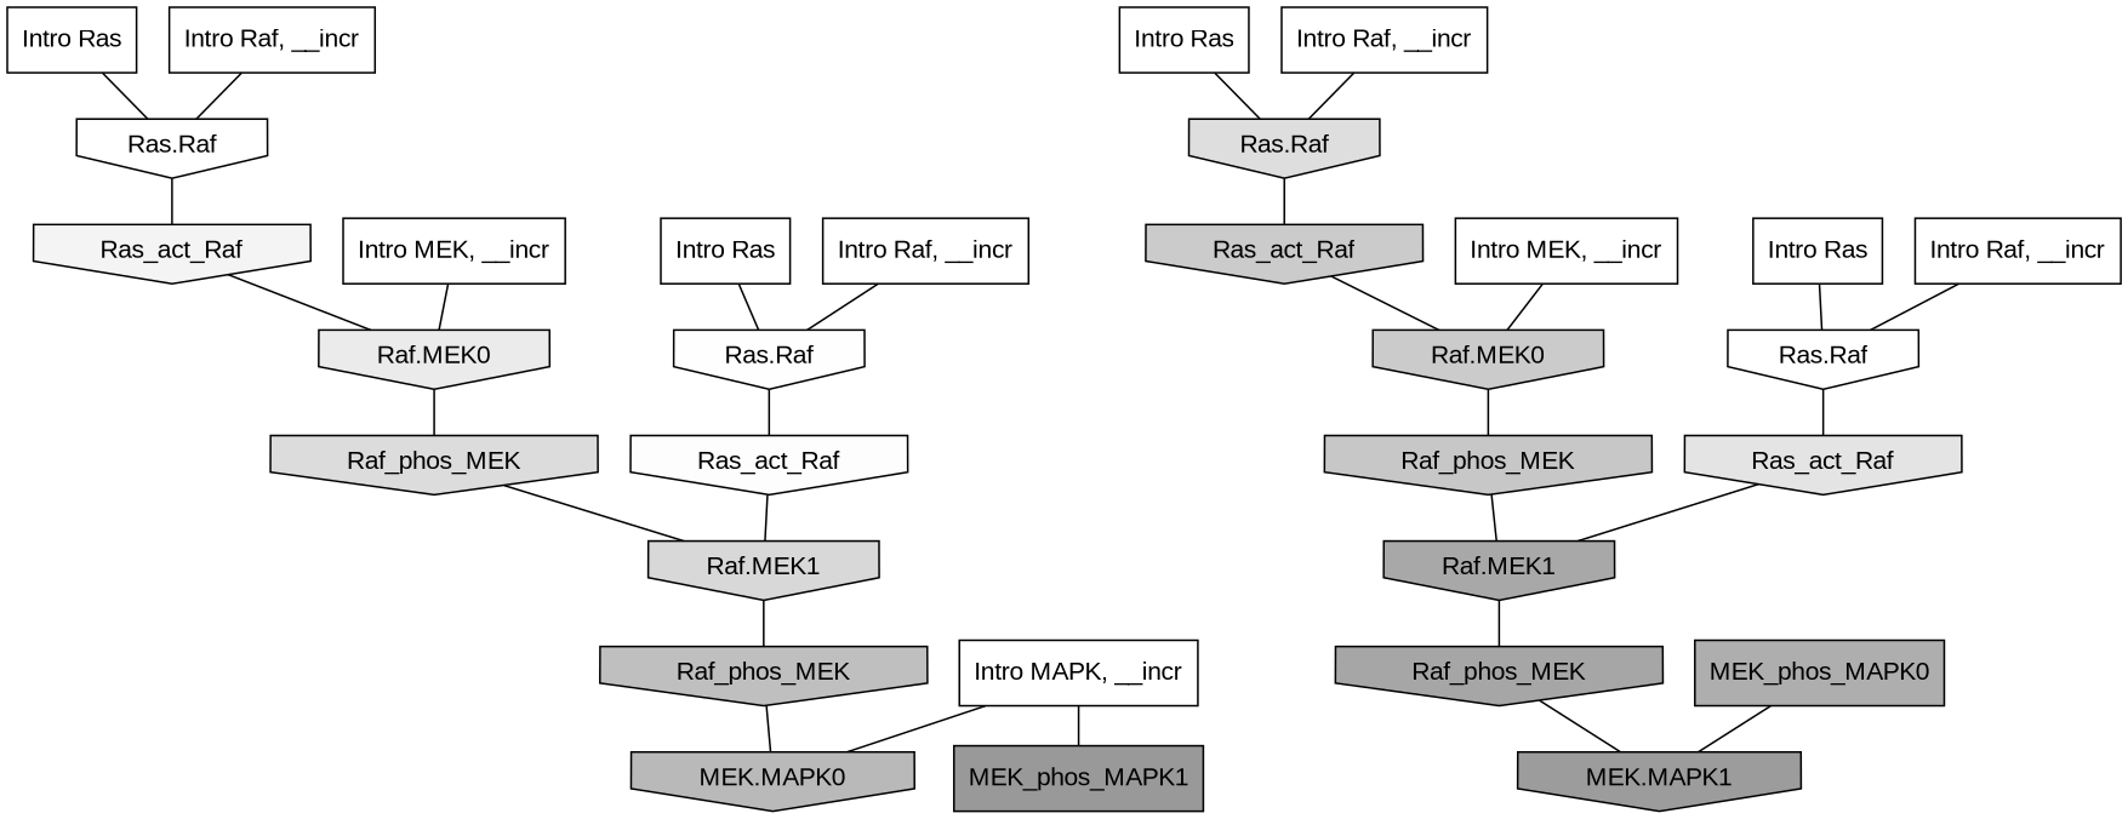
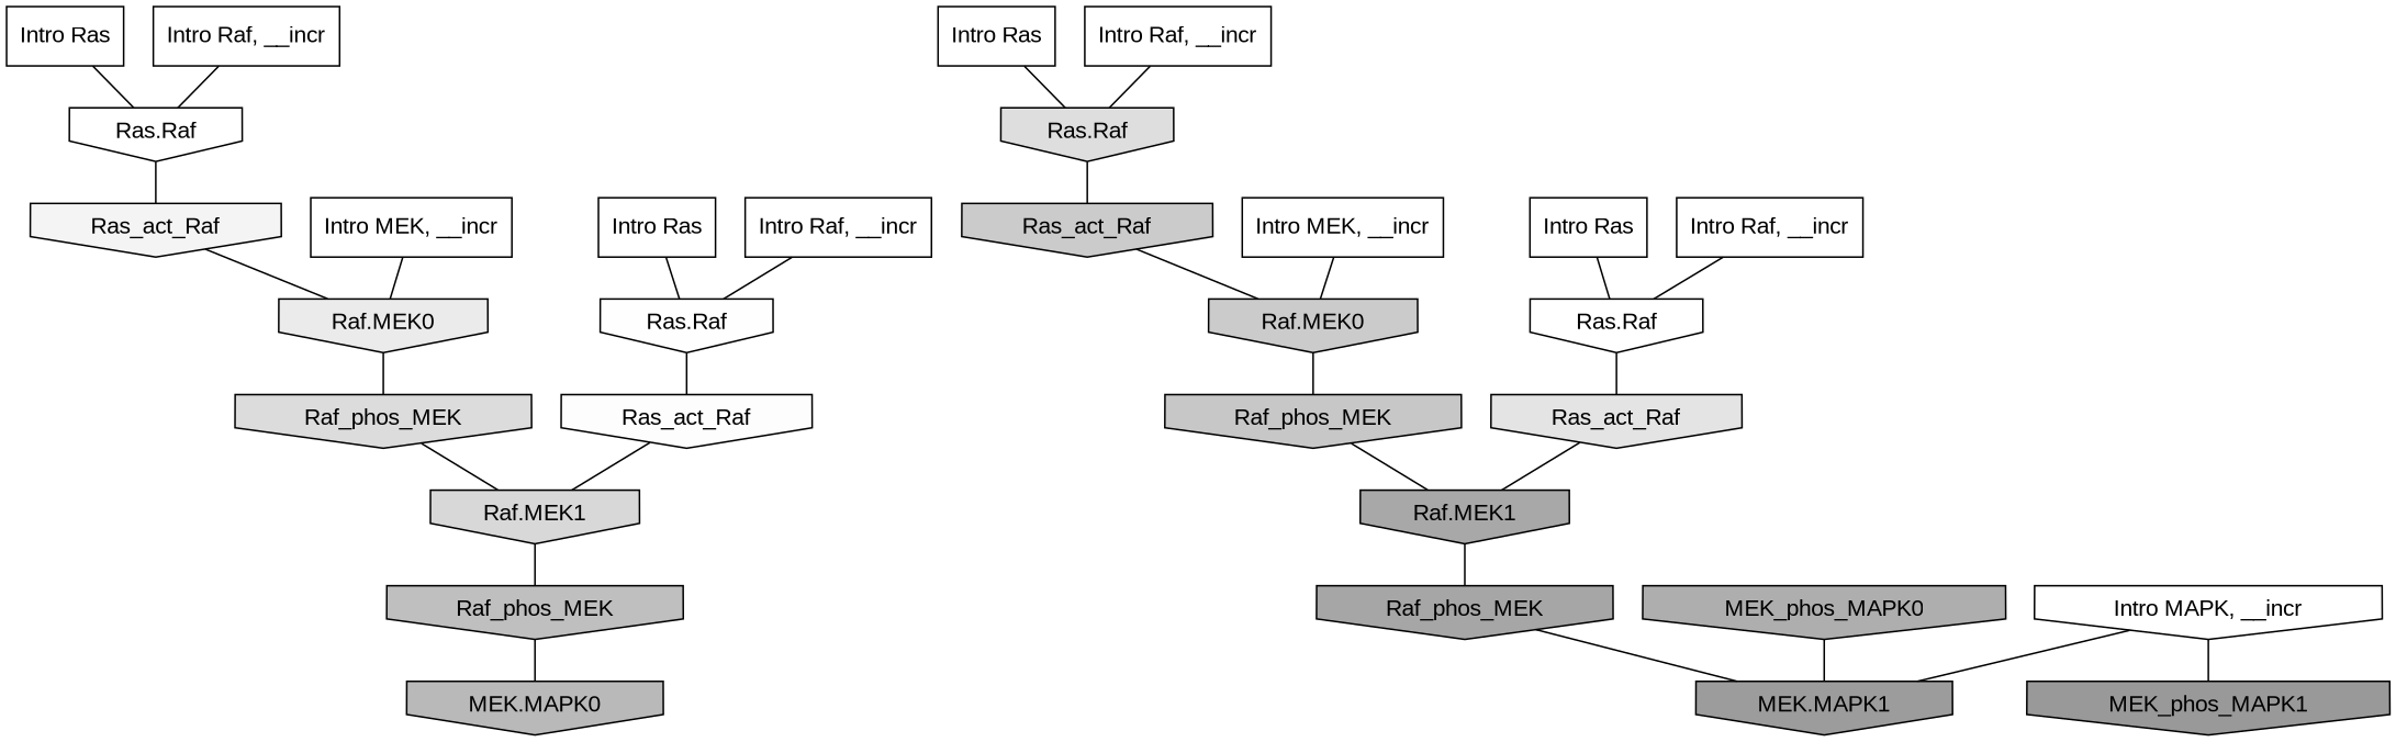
  digraph {
    fontname="Liberation Sans"
    rankdir=TB
    ranksep=0.30
    node [fillcolor="0.000 0.000 1.000" fontname="Liberation Sans" shape=invhouse style=filled]
    edge [color="0.000 0.000 0.000" dir=none fontname="Liberation Sans"]
    n1 [label="Intro Ras" shape=rectangle]
    n2 [label="Ras.Raf"]
    n3 [fillcolor="0.000 0.000 0.956" label=Ras_act_Raf]
    n4 [label="Intro Ras" shape=rectangle]
    n5 [fillcolor="0.000 0.000 0.869" label="Ras.Raf"]
    n6 [fillcolor="0.000 0.000 0.794" label=Ras_act_Raf]
    n7 [label="Intro Ras" shape=rectangle]
    n8 [label="Ras.Raf"]
    n9 [fillcolor="0.000 0.000 0.894" label=Ras_act_Raf]
    n10 [label="Intro Ras" shape=rectangle]
    n11 [fillcolor="0.000 0.000 0.994" label="Ras.Raf"]
    n12 [fillcolor="0.000 0.000 0.989" label=Ras_act_Raf]
    n13 [label="Intro Raf, __incr" shape=rectangle]
    n14 [label="Intro Raf, __incr" shape=rectangle]
    n15 [label="Intro Raf, __incr" shape=rectangle]
    n16 [label="Intro Raf, __incr" shape=rectangle]
    n17 [label="Intro MEK, __incr" shape=rectangle]
    n18 [fillcolor="0.000 0.000 0.919" label="Raf.MEK0"]
    n19 [fillcolor="0.000 0.000 0.862" label=Raf_phos_MEK]
    n20 [label="Intro MEK, __incr" shape=rectangle]
    n21 [fillcolor="0.000 0.000 0.794" label="Raf.MEK0"]
    n22 [fillcolor="0.000 0.000 0.779" label=Raf_phos_MEK]
-   n23 [label="Intro MAPK, __incr" shape=rectangle]
+   n23 [label="Intro MAPK, __incr"]
    n24 [fillcolor="0.000 0.000 0.723" label="MEK.MAPK0"]
-   n25 [fillcolor="0.000 0.000 0.600" label=MEK_phos_MAPK1 shape=box]
+   n25 [fillcolor="0.000 0.000 0.600" label=MEK_phos_MAPK1]
    n26 [fillcolor="0.000 0.000 0.657" label="Raf.MEK1"]
    n27 [fillcolor="0.000 0.000 0.846" label="Raf.MEK1"]
    n28 [fillcolor="0.000 0.000 0.749" label=Raf_phos_MEK]
    n29 [fillcolor="0.000 0.000 0.652" label=Raf_phos_MEK]
-   n30 [fillcolor="0.000 0.000 0.680" label=MEK_phos_MAPK0 shape=box]
+   n30 [fillcolor="0.000 0.000 0.680" label=MEK_phos_MAPK0]
    n31 [fillcolor="0.000 0.000 0.613" label="MEK.MAPK1"]
    n1 -> n2
    n2 -> n3
    n3 -> n18
    n4 -> n5
    n5 -> n6
    n6 -> n21
    n7 -> n8
    n8 -> n9
    n9 -> n26
    n10 -> n11
    n11 -> n12
    n12 -> n27
    n13 -> n5
    n14 -> n11
    n15 -> n2
    n16 -> n8
    n17 -> n18
    n18 -> n19
    n19 -> n27
    n20 -> n21
    n21 -> n22
    n22 -> n26
-   n23 -> n24
+   n23 -> n31
    n23 -> n25
    n26 -> n29
    n27 -> n28
    n28 -> n24
    n29 -> n31
    n30 -> n31
  }
